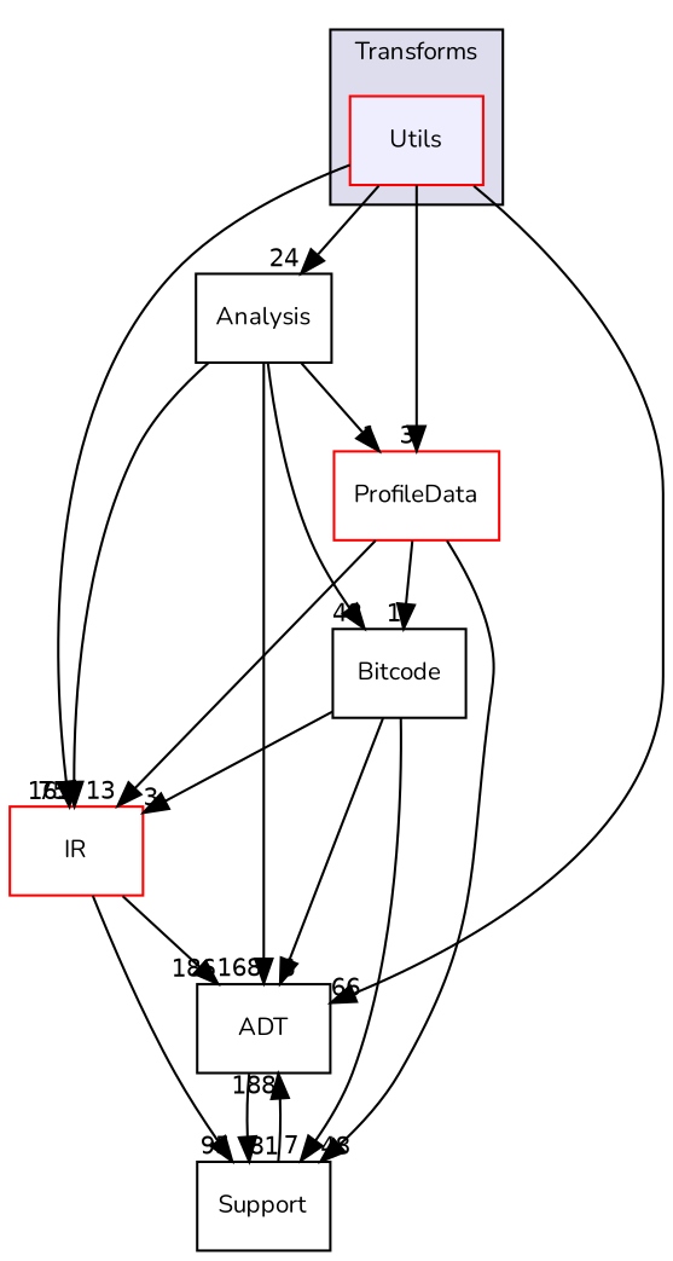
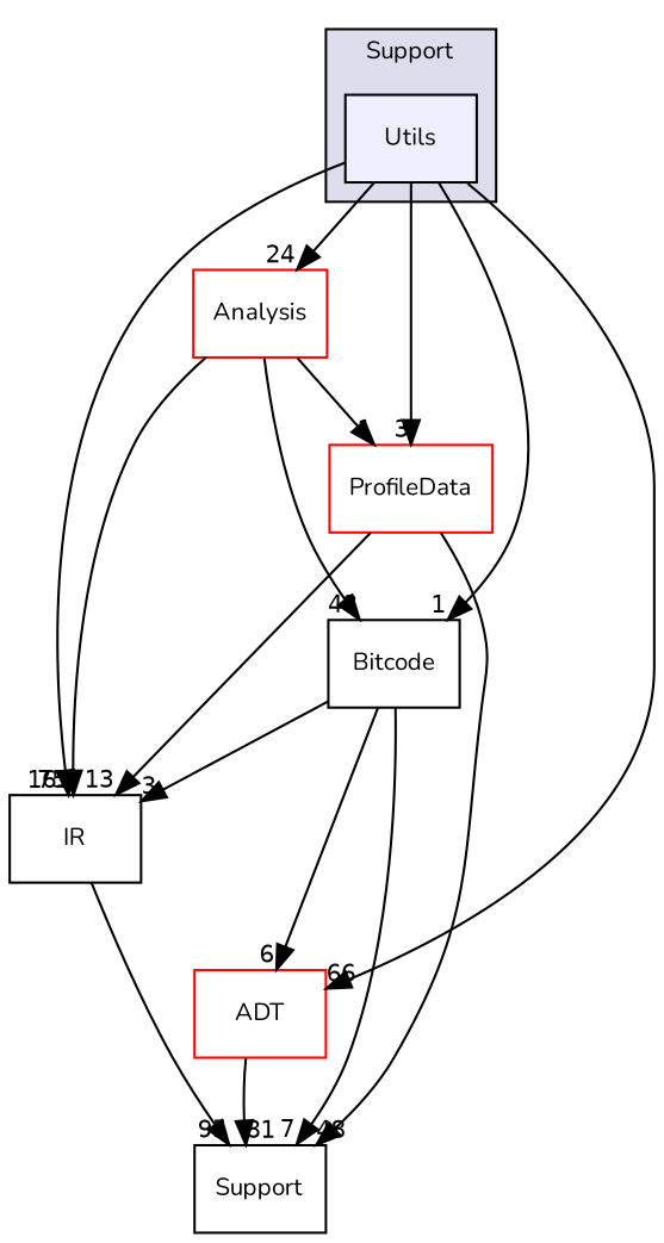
  digraph {
    compound=true
    fontname=Nunito
    node [fontname=Nunito fontsize=10 shape=box]
    edge [fontname=Nunito headlabel=1 labeldistance=1.5 labelfontname=Helvetica labelfontsize=10]
-   n1 [fillcolor="#eeeeff" label=Utils pencolor=black style=filled color=red]
-   n2 [label=IR color=red]
-   n3 [label=ADT]
+   n1 [fillcolor="#eeeeff" label=Utils pencolor=black style=filled]
+   n2 [label=IR]
+   n3 [label=ADT color=red]
    n4 [label=Bitcode]
    n5 [color=red label=ProfileData]
-   n6 [color=black label=Analysis]
+   n6 [color=red label=Analysis]
    n7 [color=black label=Support]
    subgraph cluster_1 {
      bgcolor="#ddddee"
      fontsize=10
-     label=Transforms
+     label=Support
      pencolor=black
      n1
    }
    n1 -> n2 [headlabel=75]
    n1 -> n3 [headlabel=66]
-   n5 -> n4
+   n1 -> n4
    n1 -> n5 [headlabel=3]
    n1 -> n6 [headlabel=24]
-   n2 -> n3 [headlabel=186]
    n2 -> n7 [headlabel=95]
    n3 -> n7 [headlabel=81]
    n4 -> n2 [headlabel=3]
    n4 -> n3 [headlabel=6]
    n4 -> n7 [headlabel=7]
    n5 -> n2 [headlabel=13]
    n5 -> n7 [headlabel=48]
    n6 -> n2 [headlabel=163]
-   n6 -> n3 [headlabel=168]
    n6 -> n4 [headlabel=48]
    n6 -> n5
-   n7 -> n3 [headlabel=188]
  }
